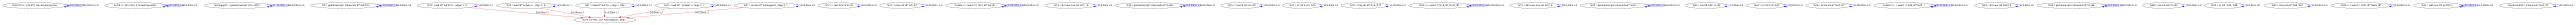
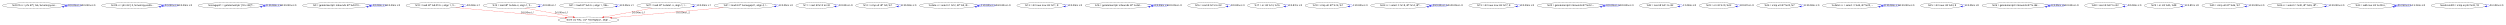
  digraph {
    fontname="Noto Sans"
    node [fontname="Noto Sans"]
    edge [color=blue fontname="Noto Sans"]
    n1 [label="  %d.010.i.i = phi i8* [ %6, %memcpy.exi..."]
    n2 [label="  %i.09.i.i = phi i32 [ 0, %memcpy.exit6..."]
    n3 [label="  %scevgep21 = getelementptr [18 x i32]*..."]
    n4 [label="  %9 = getelementptr inbounds i8* %d.010..."]
    n5 [label="  %10 = load i8* %d.010.i.i, align 1, !t..."]
    n6 [label="store i32 %92, i32* %scevgep21, align ..."]
    n7 [label="  %11 = zext i8 %10 to i32"]
    n8 [label="  %12 = icmp ult i8* %9, %7"]
    n9 [label="  %.data.i.i = select i1 %12, i8* %9, i8..."]
    n10 [label="  %13 = shl nuw nsw i32 %11, 8"]
-   n11 [label="  %14 = getelementptr inbounds i8* %.dat..."]
+   n11 [label="%16 = getelementptr inbounds i8* %.dat..."]
    n12 [label="  %15 = load i8* %.data.i.i, align 1, !t..."]
    n13 [label="  %16 = zext i8 %15 to i32"]
    n14 [label="  %17 = or i32 %13, %16"]
    n15 [label="  %18 = icmp ult i8* %14, %7"]
    n16 [label="  %d.2.i.i = select i1 %18, i8* %14, i8*..."]
    n17 [label="  %19 = shl nuw nsw i32 %17, 8"]
    n18 [label="  %20 = getelementptr inbounds i8* %d.2...."]
    n19 [label="  %21 = load i8* %d.2.i.i, align 1, !tba..."]
    n20 [label="  %22 = zext i8 %21 to i32"]
    n21 [label="  %23 = or i32 %19, %22"]
    n22 [label="  %24 = icmp ult i8* %20, %7"]
    n23 [label="  %.data1.i.i = select i1 %24, i8* %20, ..."]
    n24 [label="  %25 = shl nuw i32 %23, 8"]
    n25 [label="  %26 = getelementptr inbounds i8* %.dat..."]
    n26 [label="  %27 = load i8* %.data1.i.i, align 1, !..."]
    n27 [label="  %28 = zext i8 %27 to i32"]
    n28 [label="  %29 = or i32 %25, %28"]
    n29 [label="  %30 = icmp ult i8* %26, %7"]
    n30 [label="  %d.4.i.i = select i1 %30, i8* %26, i8*..."]
    n31 [label="  %31 = load i32* %scevgep21, align 4, !..."]
    n32 [label="  %33 = add nsw i32 %i.09.i.i, 1"]
    n33 [label="  %exitcond20 = icmp eq i32 %33, 18"]
    n1 -> n1 [label="D:0.00ns L:0"]
    n1 -> n1 [label="D:0.00ns L:0"]
    n2 -> n2 [label="D:0.00ns L:0"]
    n2 -> n2 [label="D:0.00ns L:0"]
    n3 -> n3 [label="D:20.00ns L:0"]
    n3 -> n3 [label="D:20.00ns L:0"]
    n4 -> n4 [label="D:0.00ns L:0"]
    n4 -> n4 [label="D:0.00ns L:0"]
    n5 -> n5 [label="D:0.00ns L:1"]
    n5 -> n6 [color=red label="D:0.00ns L:1"]
    n7 -> n7 [label="D:0.00ns L:0"]
    n8 -> n8 [label="D:20.00ns L:0"]
    n9 -> n9 [label="D:20.00ns L:0"]
    n9 -> n9 [label="D:20.00ns L:0"]
    n10 -> n10 [label="D:0.00ns L:0"]
    n11 -> n11 [label="D:0.00ns L:0"]
    n11 -> n11 [label="D:0.00ns L:0"]
    n12 -> n6 [color=red label="D:0.00ns L:1"]
    n12 -> n12 [label="D:0.00ns L:1"]
    n13 -> n13 [label="D:0.00ns L:0"]
    n14 -> n14 [label="D:0.87ns L:0"]
    n15 -> n15 [label="D:20.00ns L:0"]
    n16 -> n16 [label="D:20.00ns L:0"]
    n16 -> n16 [label="D:20.00ns L:0"]
    n17 -> n17 [label="D:0.00ns L:0"]
    n18 -> n18 [label="D:0.00ns L:0"]
    n18 -> n18 [label="D:0.00ns L:0"]
-   n19 -> n6 [color=red label="D:0.00ns L:1"]
    n19 -> n19 [label="D:0.00ns L:1"]
    n20 -> n20 [label="D:0.00ns L:0"]
    n21 -> n21 [label="D:0.87ns L:0"]
    n22 -> n22 [label="D:20.00ns L:0"]
    n23 -> n23 [label="D:20.00ns L:0"]
    n23 -> n23 [label="D:20.00ns L:0"]
    n24 -> n24 [label="D:0.00ns L:0"]
    n25 -> n25 [label="D:0.00ns L:0"]
    n25 -> n25 [label="D:0.00ns L:0"]
    n26 -> n6 [color=red label="D:0.00ns L:1"]
    n26 -> n26 [label="D:0.00ns L:1"]
    n27 -> n27 [label="D:0.00ns L:0"]
    n28 -> n28 [label="D:0.87ns L:0"]
    n29 -> n29 [label="D:20.00ns L:0"]
    n30 -> n30 [label="D:20.00ns L:0"]
    n31 -> n6 [color=red label="D:0.00ns L:2"]
    n31 -> n31 [label="D:0.00ns L:2"]
    n32 -> n32 [label="D:2.50ns L:0"]
    n32 -> n32 [label="D:2.50ns L:0"]
    n33 -> n33 [label="D:2.49ns L:0"]
  }
